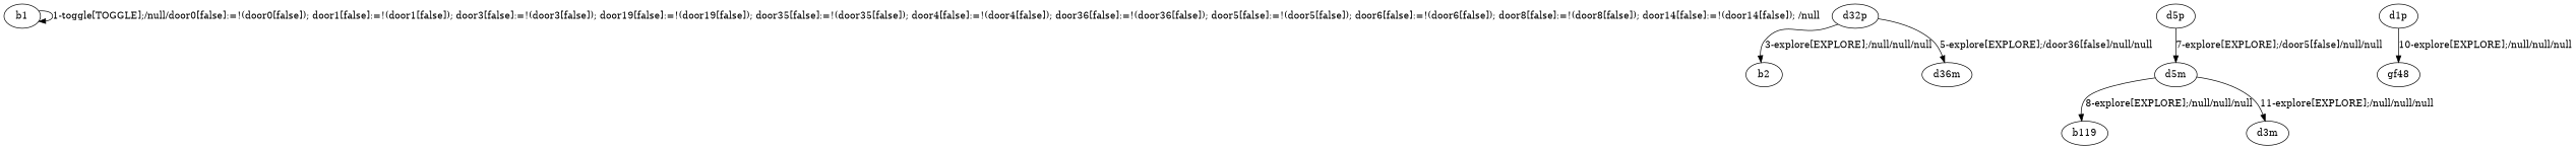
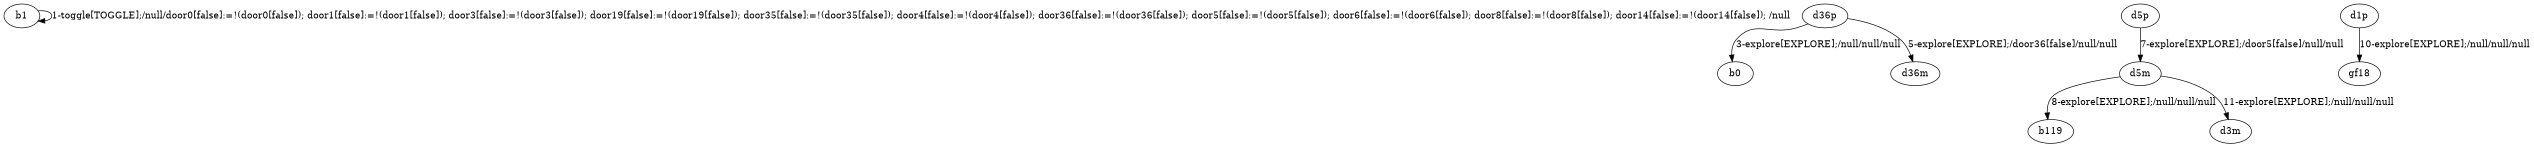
  digraph {
    b1
-   d36p [label=d32p]
-   b0 [label=b2]
+   d36p
+   b0
    d36m
    d5p
    d5m
    b119
    d3m
    d1p
-   gf18 [label=gf48]
+   gf18
    b1 -> b1 [label="1-toggle[TOGGLE];/null/door0[false]:=!(door0[false]); door1[false]:=!(door1[false]); door3[false]:=!(door3[false]); door19[false]:=!(door19[false]); door35[false]:=!(door35[false]); door4[false]:=!(door4[false]); door36[false]:=!(door36[false]); door5[false]:=!(door5[false]); door6[false]:=!(door6[false]); door8[false]:=!(door8[false]); door14[false]:=!(door14[false]); /null"]
    d36p -> b0 [label="3-explore[EXPLORE];/null/null/null"]
    d36p -> d36m [label="5-explore[EXPLORE];/door36[false]/null/null"]
    d5p -> d5m [label="7-explore[EXPLORE];/door5[false]/null/null"]
    d5m -> b119 [label="8-explore[EXPLORE];/null/null/null"]
    d5m -> d3m [label="11-explore[EXPLORE];/null/null/null"]
    d1p -> gf18 [label="10-explore[EXPLORE];/null/null/null"]
  }
